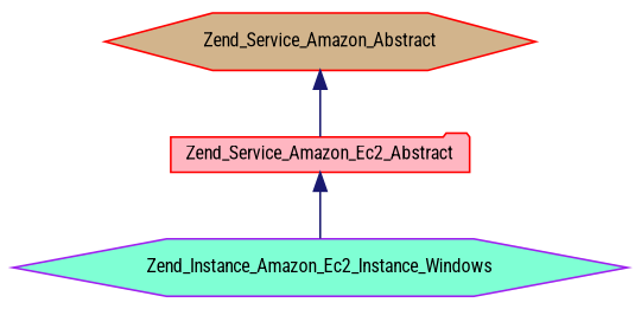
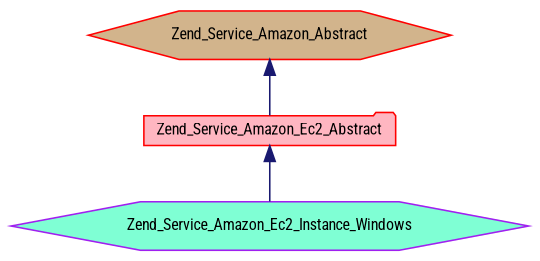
  digraph {
    fontname="Roboto Condensed"
    node [color=red fontname="Roboto Condensed" fontsize=10 shape=hexagon style=filled]
    edge [color=midnightblue dir=back fontname="Roboto Condensed" fontsize=10 labelfontname=Helvetica labelfontsize=10 style=solid]
-   n1 [color=purple fillcolor=aquamarine fontcolor=black height=0.2 label=Zend_Instance_Amazon_Ec2_Instance_Windows width=0.4]
+   n1 [color=purple fillcolor=aquamarine fontcolor=black height=0.2 label=Zend_Service_Amazon_Ec2_Instance_Windows width=0.4]
    n2 [fillcolor=lightpink height=0.2 label=Zend_Service_Amazon_Ec2_Abstract shape=folder width=0.4]
    n3 [fillcolor=tan height=0.2 label=Zend_Service_Amazon_Abstract width=0.4]
    n2 -> n1
    n3 -> n2
  }
